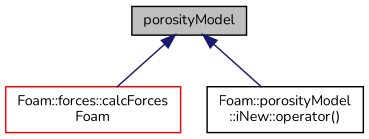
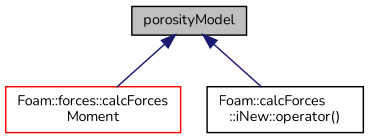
  digraph {
    fontname=Nunito
    rankdir=TB
    node [color=black fontname=Nunito fontsize=10 shape=record]
    edge [color=midnightblue dir=back fontname=Nunito fontsize=10 labelfontname=Helvetica labelfontsize=10 style=solid]
    n1 [fillcolor=grey75 fontcolor=black height=0.2 label=porosityModel style=filled width=0.4]
-   n2 [color=red height=0.2 label="Foam::forces::calcForces\lFoam" width=0.4]
-   n3 [height=0.2 label="Foam::porosityModel\l::iNew::operator()" width=0.4]
+   n2 [color=red height=0.2 label="Foam::forces::calcForces\lMoment" width=0.4]
+   n3 [height=0.2 label="Foam::calcForces\l::iNew::operator()" width=0.4]
    n1 -> n2
    n1 -> n3
  }
